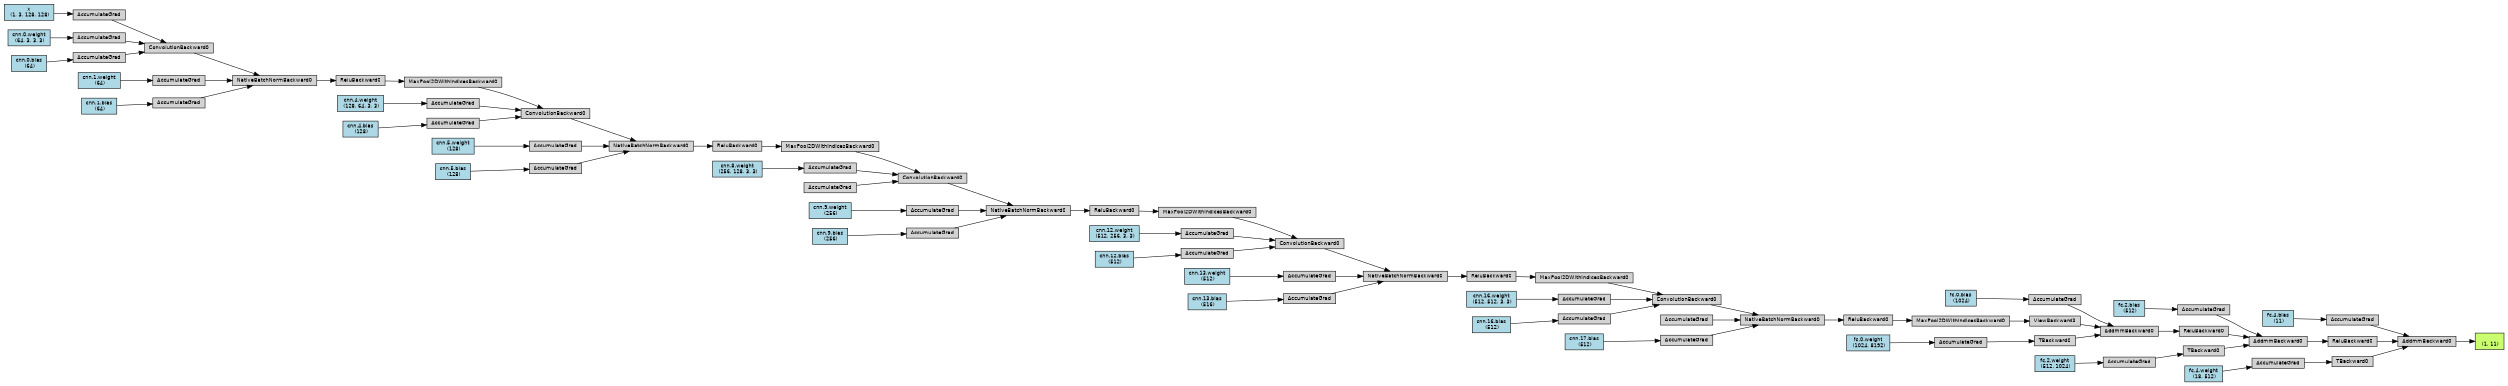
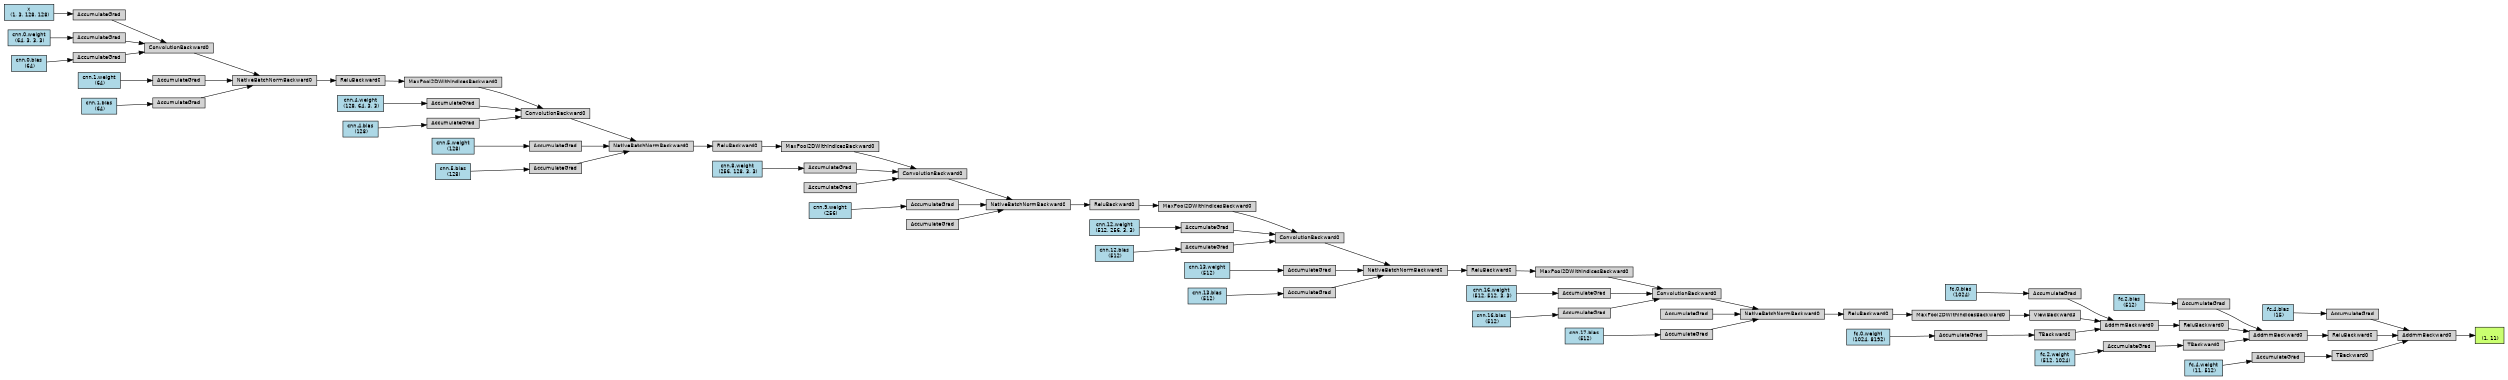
  digraph {
    fontname="DejaVu Sans"
    rankdir=LR
    node [align=left fontname="DejaVu Sans" fontsize=10 ranksep=0.1 shape=box style=filled]
    edge [fontname="DejaVu Sans"]
    n1 [fillcolor=darkolivegreen1 height=0.2 label="\n (1, 11)"]
    n2 [height=0.2 label=AddmmBackward0]
    n3 [height=0.2 label=AccumulateGrad]
-   n4 [fillcolor=lightblue height=0.2 label="fc.4.bias\n (11)"]
+   n4 [fillcolor=lightblue height=0.2 label="fc.4.bias\n (15)"]
    n5 [height=0.2 label=ReluBackward0]
    n6 [height=0.2 label=AddmmBackward0]
    n7 [height=0.2 label=AccumulateGrad]
    n8 [fillcolor=lightblue height=0.2 label="fc.2.bias\n (512)"]
    n9 [height=0.2 label=ReluBackward0]
    n10 [height=0.2 label=AddmmBackward0]
    n11 [height=0.2 label=AccumulateGrad]
    n12 [fillcolor=lightblue height=0.2 label="fc.0.bias\n (1024)"]
    n13 [height=0.2 label=ViewBackward3]
    n14 [height=0.2 label=MaxPool2DWithIndicesBackward0]
    n15 [height=0.2 label=ReluBackward0]
    n16 [height=0.2 label=NativeBatchNormBackward0]
    n17 [height=0.2 label=ConvolutionBackward0]
    n18 [height=0.2 label=MaxPool2DWithIndicesBackward0]
    n19 [height=0.2 label=ReluBackward0]
    n20 [height=0.2 label=NativeBatchNormBackward0]
    n21 [height=0.2 label=ConvolutionBackward0]
    n22 [height=0.2 label=MaxPool2DWithIndicesBackward0]
    n23 [height=0.2 label=ReluBackward0]
    n24 [height=0.2 label=NativeBatchNormBackward0]
    n25 [height=0.2 label=ConvolutionBackward0]
    n26 [height=0.2 label=MaxPool2DWithIndicesBackward0]
    n27 [height=0.2 label=ReluBackward0]
    n28 [height=0.2 label=NativeBatchNormBackward0]
    n29 [height=0.2 label=ConvolutionBackward0]
    n30 [height=0.2 label=MaxPool2DWithIndicesBackward0]
    n31 [height=0.2 label=ReluBackward0]
    n32 [height=0.2 label=NativeBatchNormBackward0]
    n33 [height=0.2 label=ConvolutionBackward0]
    n34 [height=0.2 label=AccumulateGrad]
    n35 [fillcolor=lightblue height=0.2 label="x\n (1, 3, 128, 128)"]
    n36 [height=0.2 label=AccumulateGrad]
    n37 [fillcolor=lightblue height=0.2 label="cnn.0.weight\n (64, 3, 3, 3)"]
    n38 [height=0.2 label=AccumulateGrad]
    n39 [fillcolor=lightblue height=0.2 label="cnn.0.bias\n (64)"]
    n40 [height=0.2 label=AccumulateGrad]
    n41 [fillcolor=lightblue height=0.2 label="cnn.1.weight\n (64)"]
    n42 [height=0.2 label=AccumulateGrad]
    n43 [fillcolor=lightblue height=0.2 label="cnn.1.bias\n (64)"]
    n44 [height=0.2 label=AccumulateGrad]
    n45 [fillcolor=lightblue height=0.2 label="cnn.4.weight\n (128, 64, 3, 3)"]
    n46 [height=0.2 label=AccumulateGrad]
    n47 [fillcolor=lightblue height=0.2 label="cnn.4.bias\n (128)"]
    n48 [height=0.2 label=AccumulateGrad]
    n49 [fillcolor=lightblue height=0.2 label="cnn.5.weight\n (128)"]
    n50 [height=0.2 label=AccumulateGrad]
    n51 [fillcolor=lightblue height=0.2 label="cnn.5.bias\n (128)"]
    n52 [height=0.2 label=AccumulateGrad]
    n53 [fillcolor=lightblue height=0.2 label="cnn.8.weight\n (256, 128, 3, 3)"]
    n54 [height=0.2 label=AccumulateGrad]
    n55 [height=0.2 label=AccumulateGrad]
    n56 [fillcolor=lightblue height=0.2 label="cnn.9.weight\n (256)"]
    n57 [height=0.2 label=AccumulateGrad]
-   n58 [fillcolor=lightblue height=0.2 label="cnn.9.bias\n (256)"]
    n59 [height=0.2 label=AccumulateGrad]
    n60 [fillcolor=lightblue height=0.2 label="cnn.12.weight\n (512, 256, 3, 3)"]
    n61 [height=0.2 label=AccumulateGrad]
    n62 [fillcolor=lightblue height=0.2 label="cnn.12.bias\n (512)"]
    n63 [height=0.2 label=AccumulateGrad]
    n64 [fillcolor=lightblue height=0.2 label="cnn.13.weight\n (512)"]
    n65 [height=0.2 label=AccumulateGrad]
-   n66 [fillcolor=lightblue height=0.2 label="cnn.13.bias\n (516)"]
+   n66 [fillcolor=lightblue height=0.2 label="cnn.13.bias\n (512)"]
    n67 [height=0.2 label=AccumulateGrad]
    n68 [fillcolor=lightblue height=0.2 label="cnn.16.weight\n (512, 512, 3, 3)"]
    n69 [height=0.2 label=AccumulateGrad]
    n70 [fillcolor=lightblue height=0.2 label="cnn.16.bias\n (512)"]
    n71 [height=0.2 label=AccumulateGrad]
    n72 [height=0.2 label=AccumulateGrad]
    n73 [fillcolor=lightblue height=0.2 label="cnn.17.bias\n (512)"]
    n74 [height=0.2 label=TBackward0]
    n75 [height=0.2 label=AccumulateGrad]
    n76 [fillcolor=lightblue height=0.2 label="fc.0.weight\n (1024, 8192)"]
    n77 [height=0.2 label=TBackward0]
    n78 [height=0.2 label=AccumulateGrad]
    n79 [fillcolor=lightblue height=0.2 label="fc.2.weight\n (512, 1024)"]
    n80 [height=0.2 label=TBackward0]
    n81 [height=0.2 label=AccumulateGrad]
-   n82 [fillcolor=lightblue height=0.2 label="fc.4.weight\n (18, 512)"]
+   n82 [fillcolor=lightblue height=0.2 label="fc.4.weight\n (11, 512)"]
    n2 -> n1
    n3 -> n2
    n4 -> n3
    n5 -> n2
    n6 -> n5
    n7 -> n6
    n8 -> n7
    n9 -> n6
    n10 -> n9
    n11 -> n10
    n12 -> n11
    n13 -> n10
    n14 -> n13
    n15 -> n14
    n16 -> n15
    n17 -> n16
    n18 -> n17
    n19 -> n18
    n20 -> n19
    n21 -> n20
    n22 -> n21
    n23 -> n22
    n24 -> n23
    n25 -> n24
    n26 -> n25
    n27 -> n26
    n28 -> n27
    n29 -> n28
    n30 -> n29
    n31 -> n30
    n32 -> n31
    n33 -> n32
    n34 -> n33
    n35 -> n34
    n36 -> n33
    n37 -> n36
    n38 -> n33
    n39 -> n38
    n40 -> n32
    n41 -> n40
    n42 -> n32
    n43 -> n42
    n44 -> n29
    n45 -> n44
    n46 -> n29
    n47 -> n46
    n48 -> n28
    n49 -> n48
    n50 -> n28
    n51 -> n50
    n52 -> n25
    n53 -> n52
    n54 -> n25
    n55 -> n24
    n56 -> n55
    n57 -> n24
-   n58 -> n57
    n59 -> n21
    n60 -> n59
    n61 -> n21
    n62 -> n61
    n63 -> n20
    n64 -> n63
    n65 -> n20
    n66 -> n65
    n67 -> n17
    n68 -> n67
    n69 -> n17
    n70 -> n69
    n71 -> n16
    n72 -> n16
    n73 -> n72
    n74 -> n10
    n75 -> n74
    n76 -> n75
    n77 -> n6
    n78 -> n77
    n79 -> n78
    n80 -> n2
    n81 -> n80
    n82 -> n81
  }
